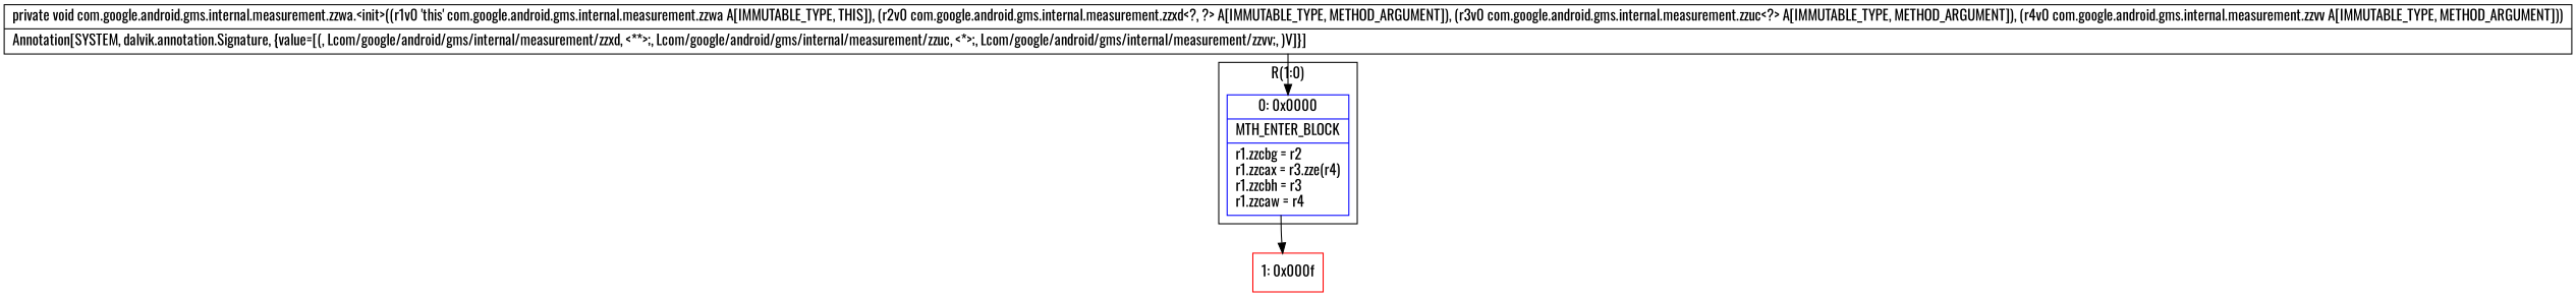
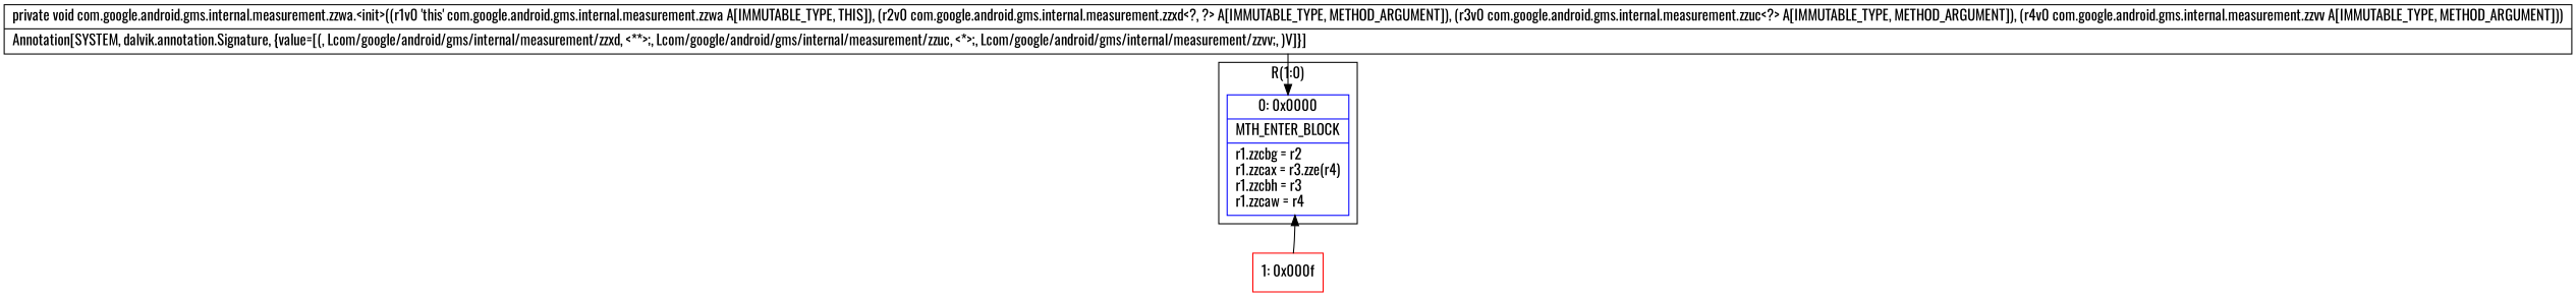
  digraph {
    fontname=Oswald
    node [shape=record fontname=Oswald]
    edge [fontname=Oswald]
    n1 [color=blue label="{0\:\ 0x0000|MTH_ENTER_BLOCK\l|r1.zzcbg = r2\lr1.zzcax = r3.zze(r4)\lr1.zzcbh = r3\lr1.zzcaw = r4\l}"]
    n2 [color=red label="{1\:\ 0x000f}"]
    n3 [label="{private void com.google.android.gms.internal.measurement.zzwa.\<init\>((r1v0 'this' com.google.android.gms.internal.measurement.zzwa A[IMMUTABLE_TYPE, THIS]), (r2v0 com.google.android.gms.internal.measurement.zzxd\<?, ?\> A[IMMUTABLE_TYPE, METHOD_ARGUMENT]), (r3v0 com.google.android.gms.internal.measurement.zzuc\<?\> A[IMMUTABLE_TYPE, METHOD_ARGUMENT]), (r4v0 com.google.android.gms.internal.measurement.zzvv A[IMMUTABLE_TYPE, METHOD_ARGUMENT]))  | Annotation[SYSTEM, dalvik.annotation.Signature, \{value=[(, Lcom\/google\/android\/gms\/internal\/measurement\/zzxd, \<**\>;, Lcom\/google\/android\/gms\/internal\/measurement\/zzuc, \<*\>;, Lcom\/google\/android\/gms\/internal\/measurement\/zzvv;, )V]\}]\l}"]
    subgraph cluster_1 {
      label="R(1:0)"
      n1
    }
-   n1 -> n2
+   n2 -> n1
    n3 -> n1
  }
